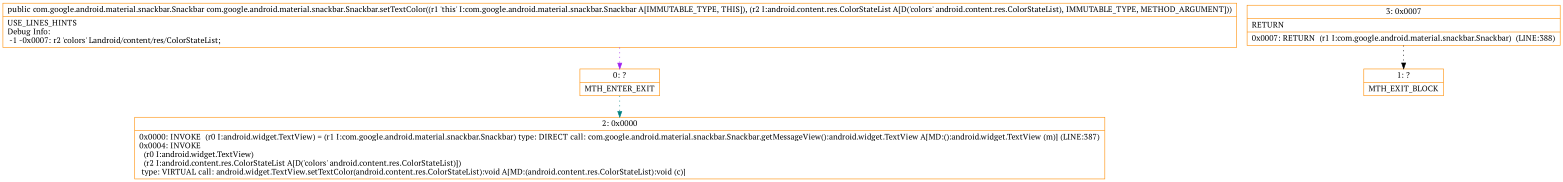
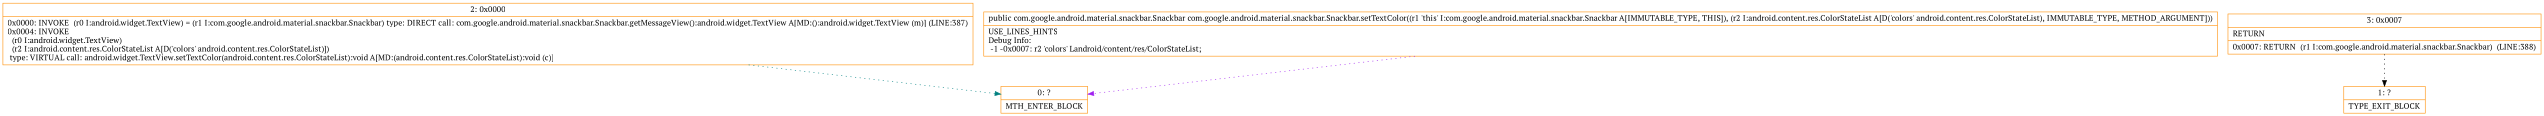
  digraph {
    fontname="PT Serif"
    node [color=darkorange fontname="PT Serif" shape=record]
    edge [fontname="PT Serif" style=dotted]
-   n1 [label="{0\:\ ?|MTH_ENTER_EXIT\l}"]
+   n1 [label="{0\:\ ?|MTH_ENTER_BLOCK\l}"]
    n2 [label="{2\:\ 0x0000|0x0000: INVOKE  (r0 I:android.widget.TextView) = (r1 I:com.google.android.material.snackbar.Snackbar) type: DIRECT call: com.google.android.material.snackbar.Snackbar.getMessageView():android.widget.TextView A[MD:():android.widget.TextView (m)] (LINE:387)\l0x0004: INVOKE  \l  (r0 I:android.widget.TextView)\l  (r2 I:android.content.res.ColorStateList A[D('colors' android.content.res.ColorStateList)])\l type: VIRTUAL call: android.widget.TextView.setTextColor(android.content.res.ColorStateList):void A[MD:(android.content.res.ColorStateList):void (c)]\l}"]
    n3 [label="{3\:\ 0x0007|RETURN\l|0x0007: RETURN  (r1 I:com.google.android.material.snackbar.Snackbar)  (LINE:388)\l}"]
-   n4 [label="{1\:\ ?|MTH_EXIT_BLOCK\l}"]
+   n4 [label="{1\:\ ?|TYPE_EXIT_BLOCK\l}"]
    n5 [label="{public com.google.android.material.snackbar.Snackbar com.google.android.material.snackbar.Snackbar.setTextColor((r1 'this' I:com.google.android.material.snackbar.Snackbar A[IMMUTABLE_TYPE, THIS]), (r2 I:android.content.res.ColorStateList A[D('colors' android.content.res.ColorStateList), IMMUTABLE_TYPE, METHOD_ARGUMENT]))  | USE_LINES_HINTS\lDebug Info:\l  \-1 \-0x0007: r2 'colors' Landroid\/content\/res\/ColorStateList;\l}"]
-   n1 -> n2 [color=teal]
+   n2 -> n1 [color=teal]
    n3 -> n4 [color=black]
    n5 -> n1 [color=purple]
  }
